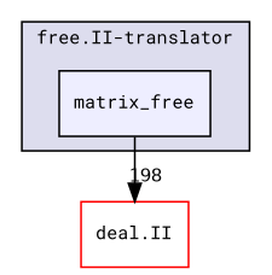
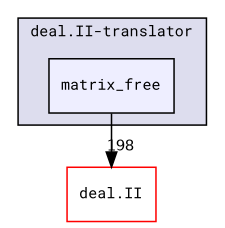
  digraph {
    compound=true
    fontname="Roboto Mono"
    node [fontname="Roboto Mono" fontsize=10 shape=box style=filled]
    n1 [fillcolor="#eeeeff" label=matrix_free pencolor=black]
    n2 [color=red fillcolor=white label="deal.II"]
    subgraph cluster_1 {
      bgcolor="#ddddee"
      fontsize=10
-     label="free.II-translator"
+     label="deal.II-translator"
      pencolor=black
      n1
    }
    n1 -> n2 [headlabel=198 labeldistance=1.5 labelfontname=Helvetica labelfontsize=10 fontname="Roboto Mono"]
  }
